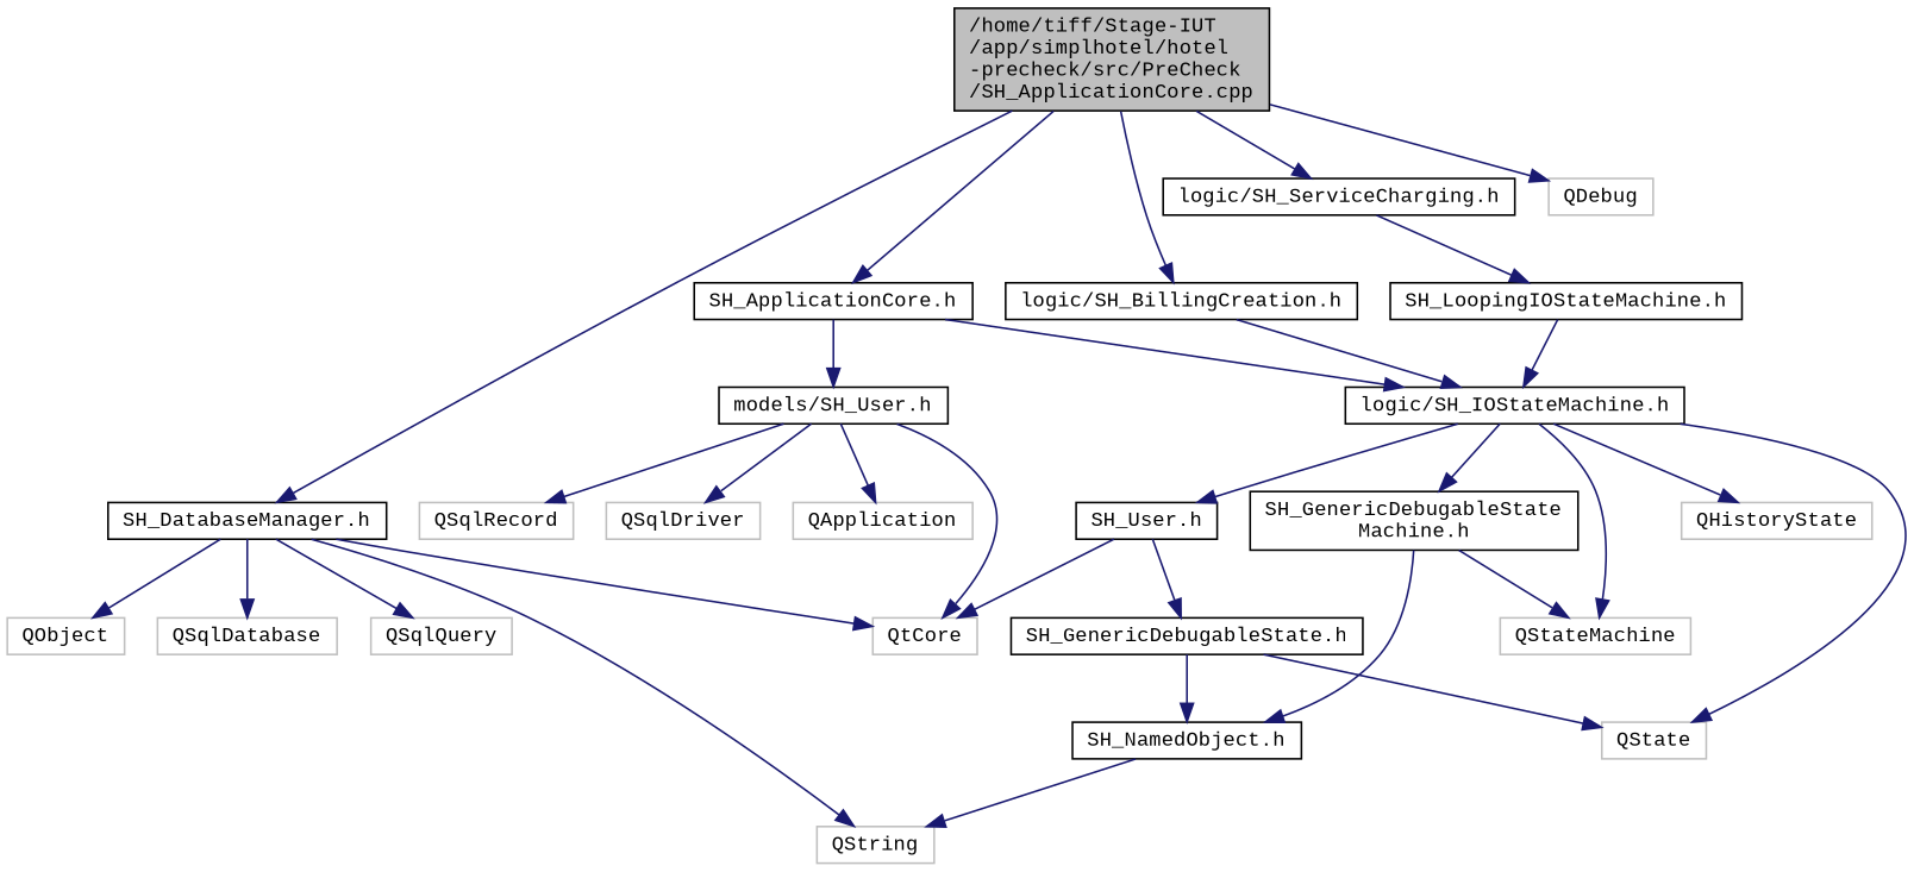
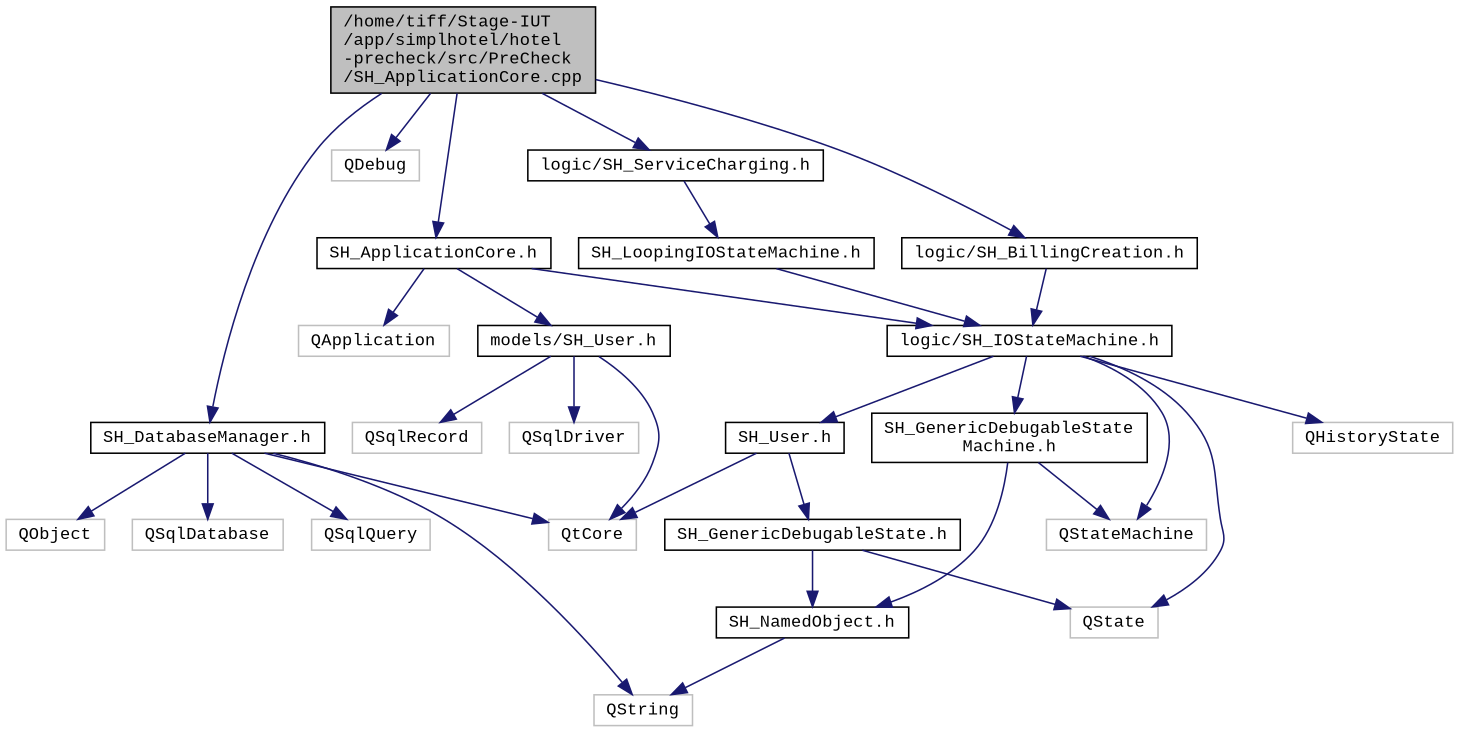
  digraph {
    fontname="Liberation Mono"
    node [color=black fontname="Liberation Mono" fontsize=11 shape=record]
    edge [color=midnightblue fontname="Liberation Mono" fontsize=11 labelfontname=Verdana labelfontsize=11 style=solid]
    n1 [fillcolor=grey75 fontcolor=black height=0.2 label="/home/tiff/Stage-IUT\l/app/simplhotel/hotel\l-precheck/src/PreCheck\l/SH_ApplicationCore.cpp" style=filled width=0.4]
    n2 [height=0.2 label="SH_ApplicationCore.h" width=0.4]
    n3 [color=grey75 height=0.2 label=QDebug width=0.4]
    n4 [height=0.2 label="SH_DatabaseManager.h" width=0.4]
    n5 [height=0.2 label="logic/SH_ServiceCharging.h" width=0.4]
    n6 [height=0.2 label="logic/SH_BillingCreation.h" width=0.4]
    n7 [height=0.2 label="models/SH_User.h" width=0.4]
    n8 [color=grey75 height=0.2 label=QApplication width=0.4]
    n9 [height=0.2 label="logic/SH_IOStateMachine.h" width=0.4]
    n10 [color=grey75 height=0.2 label=QtCore width=0.4]
    n11 [color=grey75 height=0.2 label=QString width=0.4]
    n12 [color=grey75 height=0.2 label=QSqlDatabase width=0.4]
    n13 [color=grey75 height=0.2 label=QSqlQuery width=0.4]
    n14 [color=grey75 height=0.2 label=QObject width=0.4]
    n15 [height=0.2 label="SH_LoopingIOStateMachine.h" width=0.4]
    n16 [color=grey75 height=0.2 label=QSqlRecord width=0.4]
    n17 [color=grey75 height=0.2 label=QSqlDriver width=0.4]
    n18 [color=grey75 height=0.2 label=QStateMachine width=0.4]
    n19 [color=grey75 height=0.2 label=QHistoryState width=0.4]
    n20 [height=0.2 label="SH_GenericDebugableState\lMachine.h" width=0.4]
    n21 [height=0.2 label="SH_User.h" width=0.4]
    n22 [color=grey75 height=0.2 label=QState width=0.4]
    n23 [height=0.2 label="SH_NamedObject.h" width=0.4]
    n24 [height=0.2 label="SH_GenericDebugableState.h" width=0.4]
    n1 -> n2
    n1 -> n3
    n1 -> n4
    n1 -> n5
    n1 -> n6
    n2 -> n7
-   n7 -> n8
+   n2 -> n8
    n2 -> n9
    n4 -> n10
    n4 -> n11
    n4 -> n12
    n4 -> n13
    n4 -> n14
    n5 -> n15
    n6 -> n9
    n7 -> n10
    n7 -> n16
    n7 -> n17
    n9 -> n18
    n9 -> n19
    n9 -> n20
    n9 -> n21
    n9 -> n22
    n15 -> n9
    n20 -> n18
    n20 -> n23
    n21 -> n10
    n21 -> n24
    n23 -> n11
    n24 -> n22
    n24 -> n23
  }
